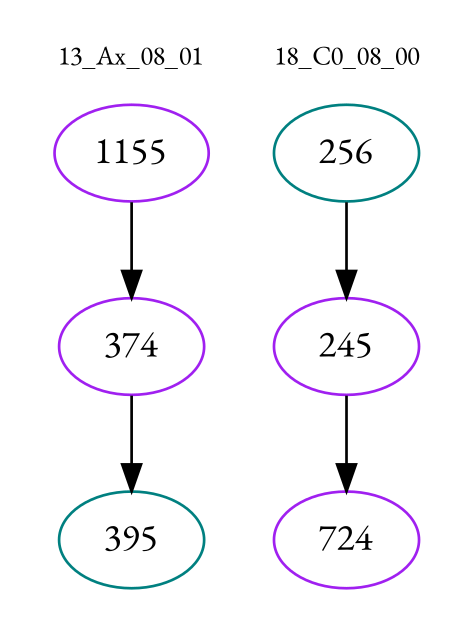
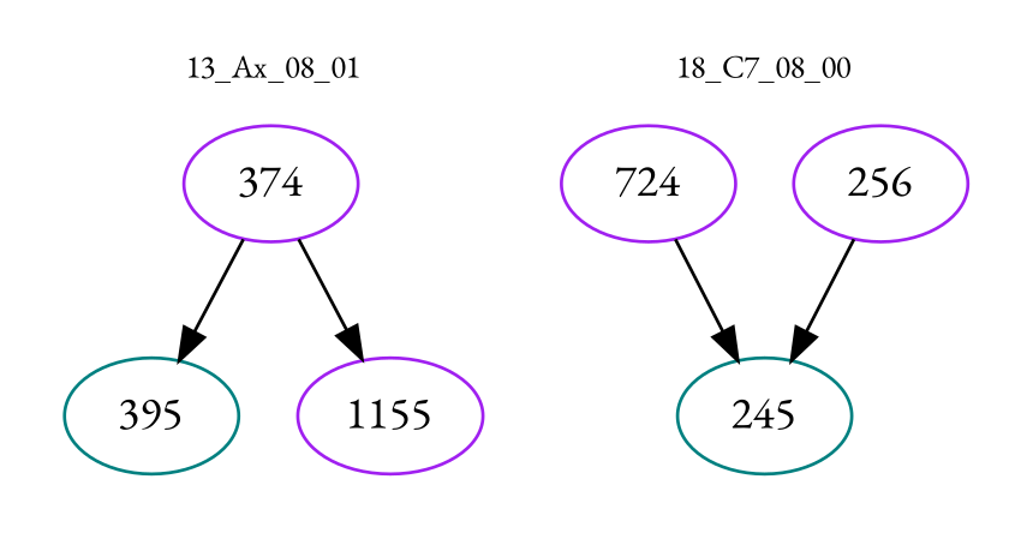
  digraph {
    fontname="EB Garamond"
    node [color=purple fontname="EB Garamond"]
    edge [color=black fontname="EB Garamond"]
    n1 [label=374]
    n2 [color=teal label=395]
    n3 [label=1155]
-   n4 [label=245]
-   n5 [color=teal label=256]
+   n4 [color=teal label=245]
+   n5 [label=256]
    n6 [label=724]
    subgraph cluster_1 {
      color=white
      fontsize=10
      label="13_Ax_08_01"
      n1
      n2
      n3
    }
    subgraph cluster_2 {
      color=white
      fontsize=10
-     label="18_C0_08_00"
+     label="18_C7_08_00"
      n4
      n5
      n6
    }
    n1 -> n2
-   n3 -> n1
-   n4 -> n6
+   n1 -> n3
+   n6 -> n4
    n5 -> n4
  }
